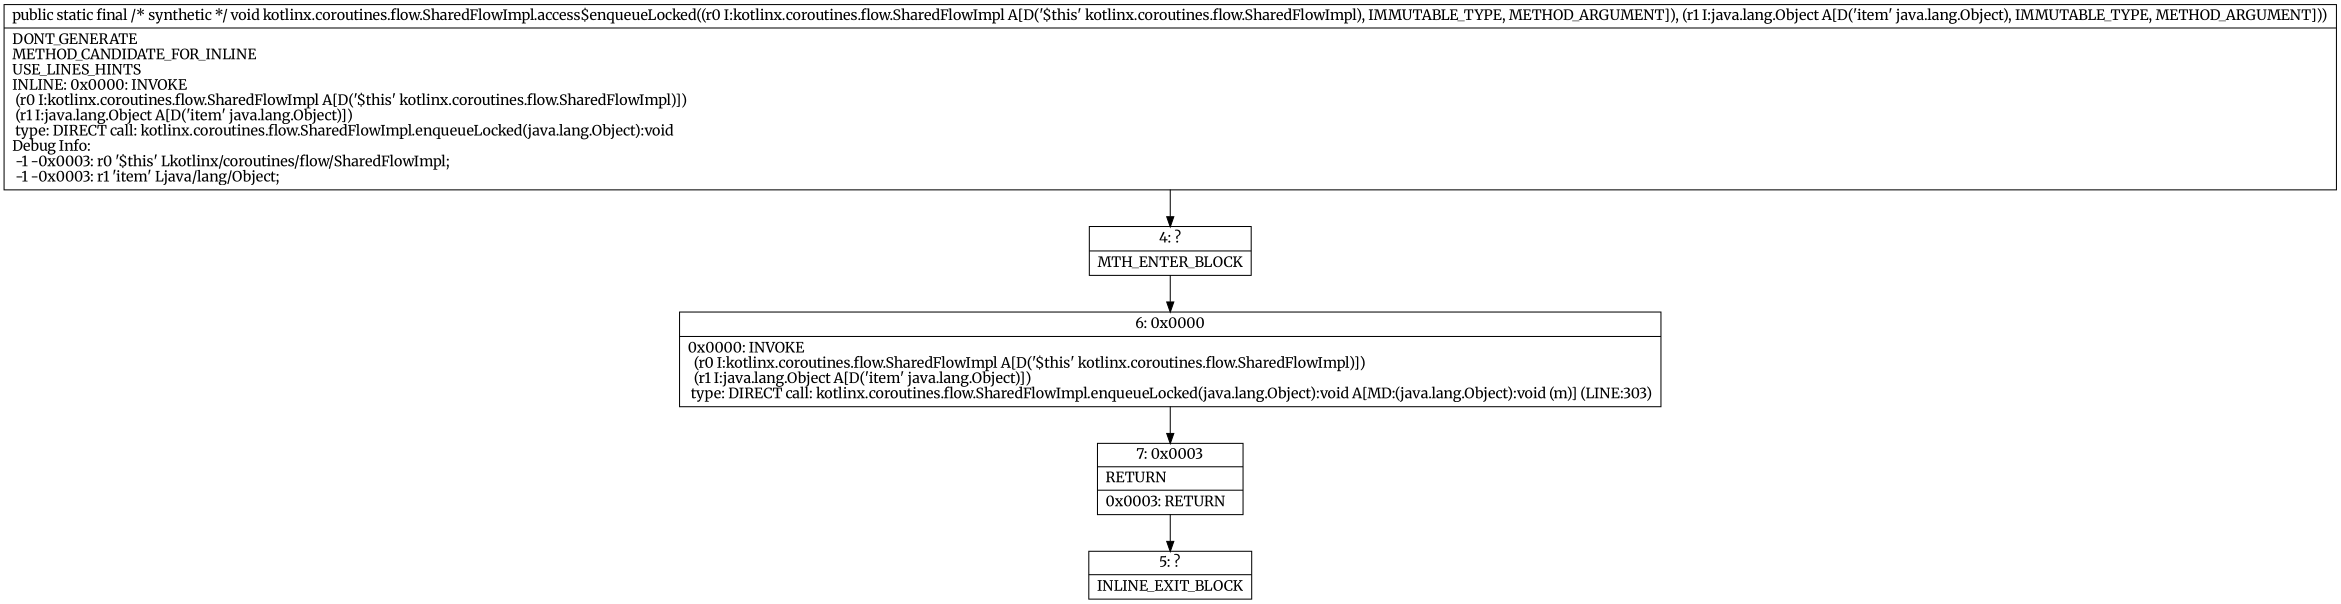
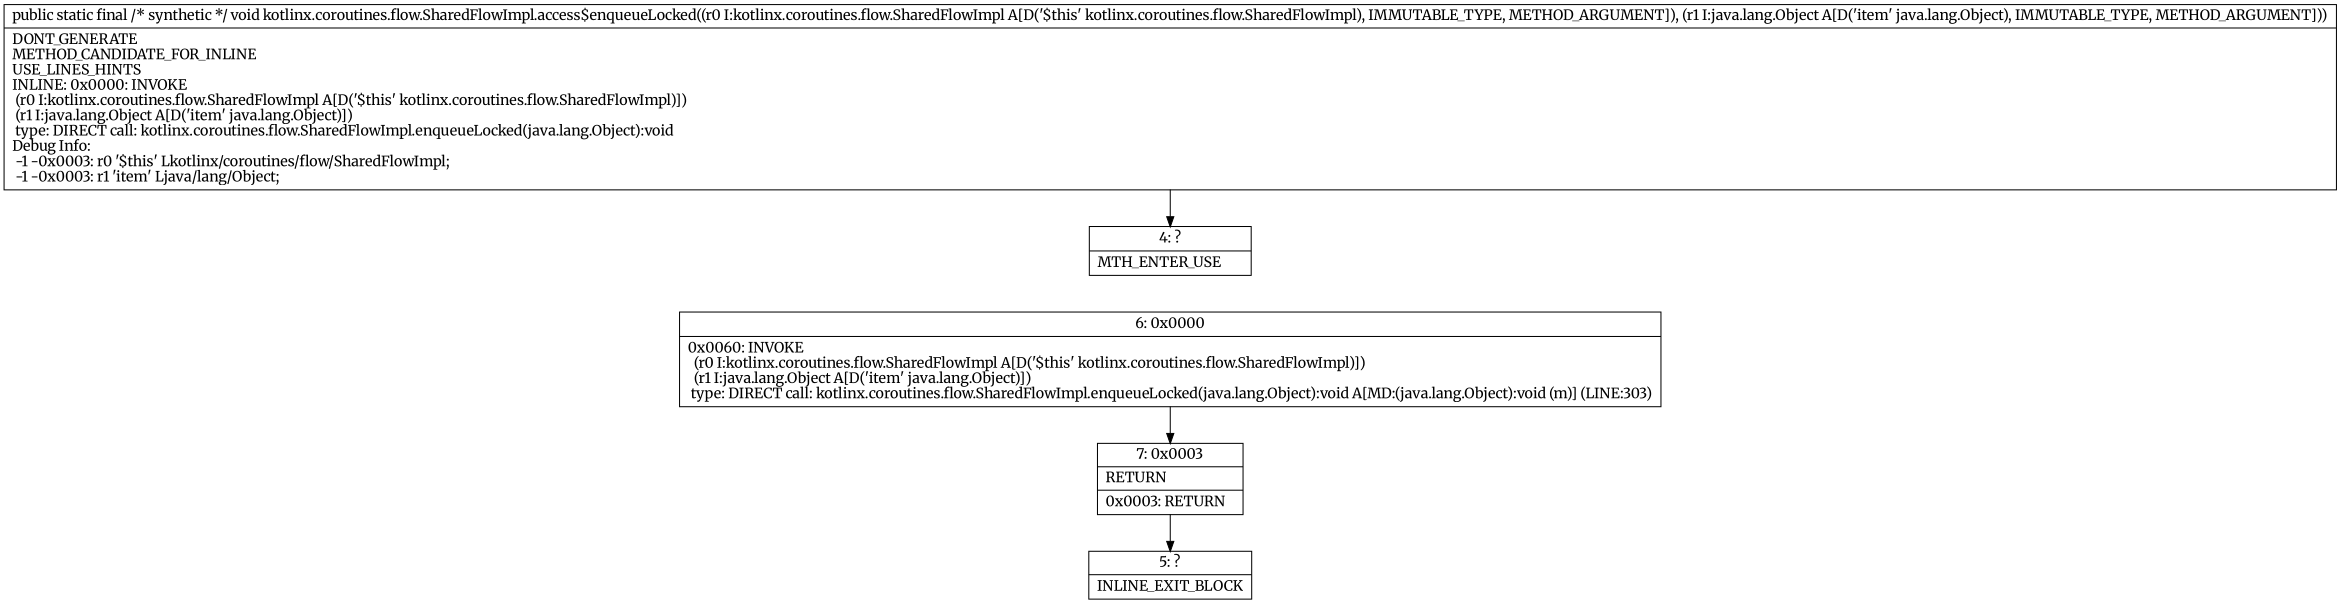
  digraph {
    fontname=Merriweather
    node [fontname=Merriweather shape=record]
    edge [fontname=Merriweather]
-   n1 [label="{4\:\ ?|MTH_ENTER_BLOCK\l}"]
-   n2 [label="{6\:\ 0x0000|0x0000: INVOKE  \l  (r0 I:kotlinx.coroutines.flow.SharedFlowImpl A[D('$this' kotlinx.coroutines.flow.SharedFlowImpl)])\l  (r1 I:java.lang.Object A[D('item' java.lang.Object)])\l type: DIRECT call: kotlinx.coroutines.flow.SharedFlowImpl.enqueueLocked(java.lang.Object):void A[MD:(java.lang.Object):void (m)] (LINE:303)\l}"]
+   n1 [label="{4\:\ ?|MTH_ENTER_USE\l}"]
+   n2 [label="{6\:\ 0x0000|0x0060: INVOKE  \l  (r0 I:kotlinx.coroutines.flow.SharedFlowImpl A[D('$this' kotlinx.coroutines.flow.SharedFlowImpl)])\l  (r1 I:java.lang.Object A[D('item' java.lang.Object)])\l type: DIRECT call: kotlinx.coroutines.flow.SharedFlowImpl.enqueueLocked(java.lang.Object):void A[MD:(java.lang.Object):void (m)] (LINE:303)\l}"]
    n3 [label="{7\:\ 0x0003|RETURN\l|0x0003: RETURN   \l}"]
    n4 [label="{5\:\ ?|INLINE_EXIT_BLOCK\l}"]
    n5 [label="{public static final \/* synthetic *\/ void kotlinx.coroutines.flow.SharedFlowImpl.access$enqueueLocked((r0 I:kotlinx.coroutines.flow.SharedFlowImpl A[D('$this' kotlinx.coroutines.flow.SharedFlowImpl), IMMUTABLE_TYPE, METHOD_ARGUMENT]), (r1 I:java.lang.Object A[D('item' java.lang.Object), IMMUTABLE_TYPE, METHOD_ARGUMENT]))  | DONT_GENERATE\lMETHOD_CANDIDATE_FOR_INLINE\lUSE_LINES_HINTS\lINLINE: 0x0000: INVOKE  \l  (r0 I:kotlinx.coroutines.flow.SharedFlowImpl A[D('$this' kotlinx.coroutines.flow.SharedFlowImpl)])\l  (r1 I:java.lang.Object A[D('item' java.lang.Object)])\l type: DIRECT call: kotlinx.coroutines.flow.SharedFlowImpl.enqueueLocked(java.lang.Object):void\lDebug Info:\l  \-1 \-0x0003: r0 '$this' Lkotlinx\/coroutines\/flow\/SharedFlowImpl;\l  \-1 \-0x0003: r1 'item' Ljava\/lang\/Object;\l}"]
-   n1 -> n2
    n2 -> n3
    n3 -> n4
    n5 -> n1
  }
